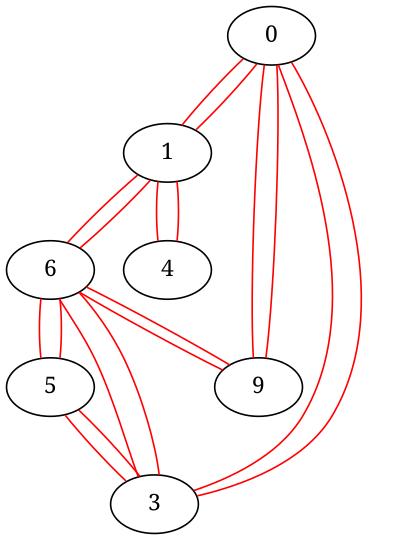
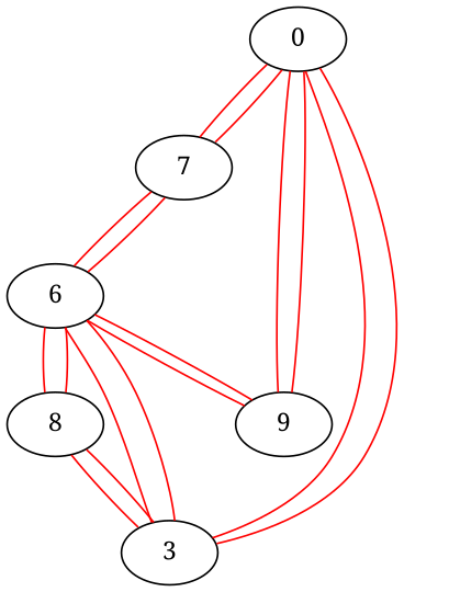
  graph {
    fontname="Noto Serif"
    node [fontname="Noto Serif"]
    edge [color=red fontname="Noto Serif"]
    0
-   1
+   1 [label=7]
    n3 [label=9]
    3
-   4
    6
-   5
+   5 [label=8]
    0 -- 1
    0 -- n3
    0 -- 3
    1 -- 0
-   1 -- 4
    1 -- 6
    n3 -- 0
    n3 -- 6
    3 -- 0
    3 -- 6
    3 -- 5
-   4 -- 1
    6 -- 1
    6 -- n3
    6 -- 3
    6 -- 5
    5 -- 3
    5 -- 6
  }
